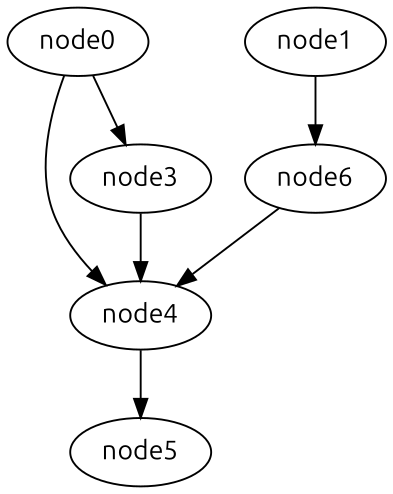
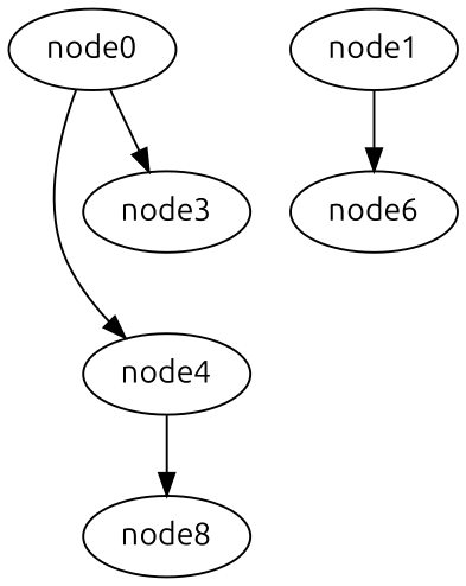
  digraph {
    fontname=Ubuntu
    node [fontname=Ubuntu]
    edge [fontname=Ubuntu]
    node4
-   node5
+   node5 [label=node8]
    node3
    n4 [label=node6]
    node1
    node0
    node4 -> node5
-   node3 -> node4
-   n4 -> node4
    node1 -> n4
    node0 -> node4
    node0 -> node3
  }
